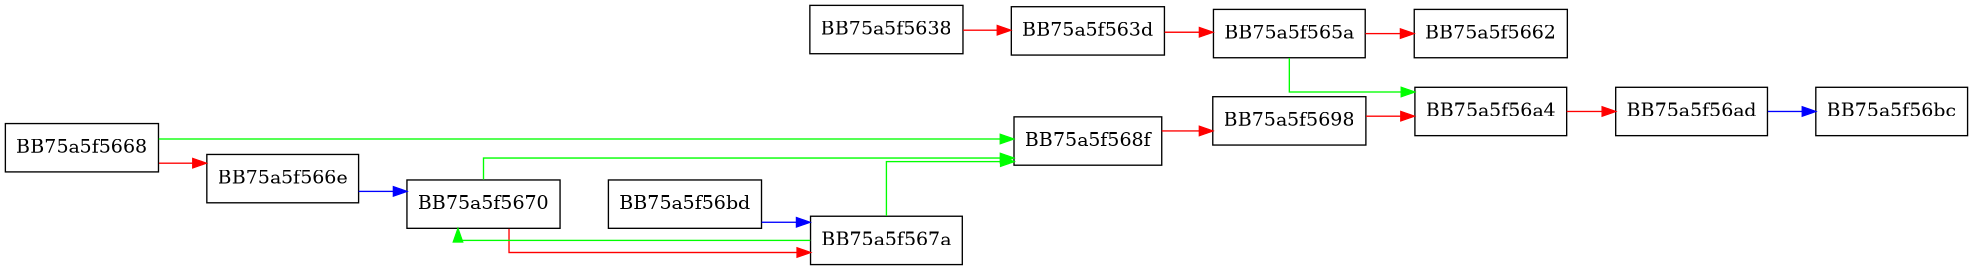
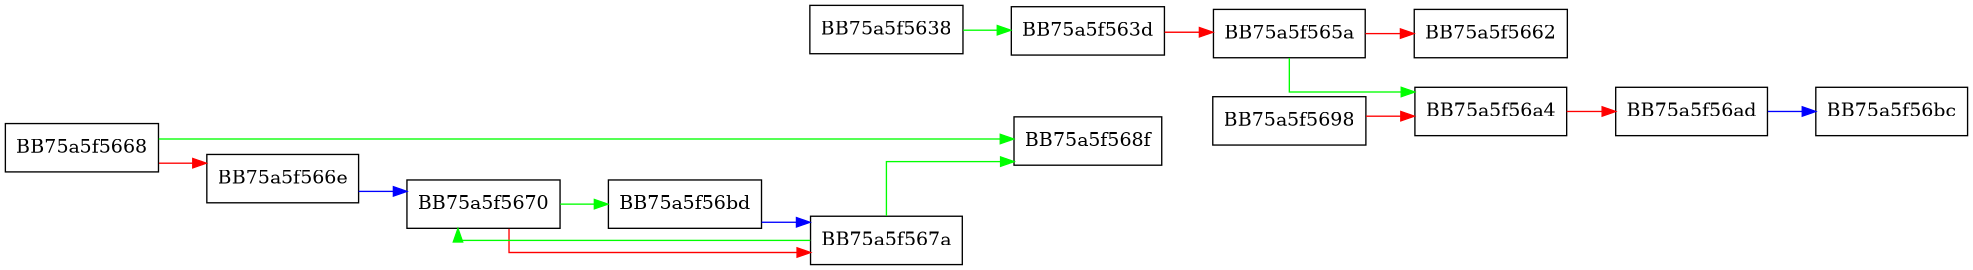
  digraph {
    rankdir=LR
    splines=ortho
    node [shape=box]
    edge [color=red]
    BB75a5f5638
    BB75a5f563d
    BB75a5f565a
    BB75a5f56ad
    BB75a5f56bc
    BB75a5f56a4
    BB75a5f5662
    BB75a5f5698
    BB75a5f5668
    BB75a5f568f
    BB75a5f566e
    BB75a5f5670
    BB75a5f56bd
    BB75a5f567a
-   BB75a5f5638 -> BB75a5f563d
+   BB75a5f5638 -> BB75a5f563d [color=green]
    BB75a5f563d -> BB75a5f565a
    BB75a5f565a -> BB75a5f56a4 [color=green]
    BB75a5f565a -> BB75a5f5662
    BB75a5f56ad -> BB75a5f56bc [color=blue]
    BB75a5f56a4 -> BB75a5f56ad
    BB75a5f5698 -> BB75a5f56a4
    BB75a5f5668 -> BB75a5f568f [color=green]
    BB75a5f5668 -> BB75a5f566e
-   BB75a5f568f -> BB75a5f5698
    BB75a5f566e -> BB75a5f5670 [color=blue]
-   BB75a5f5670 -> BB75a5f568f [color=green]
+   BB75a5f5670 -> BB75a5f56bd [color=green]
    BB75a5f5670 -> BB75a5f567a
    BB75a5f56bd -> BB75a5f567a [color=blue]
    BB75a5f567a -> BB75a5f568f [color=green]
    BB75a5f567a -> BB75a5f5670 [color=green]
  }
